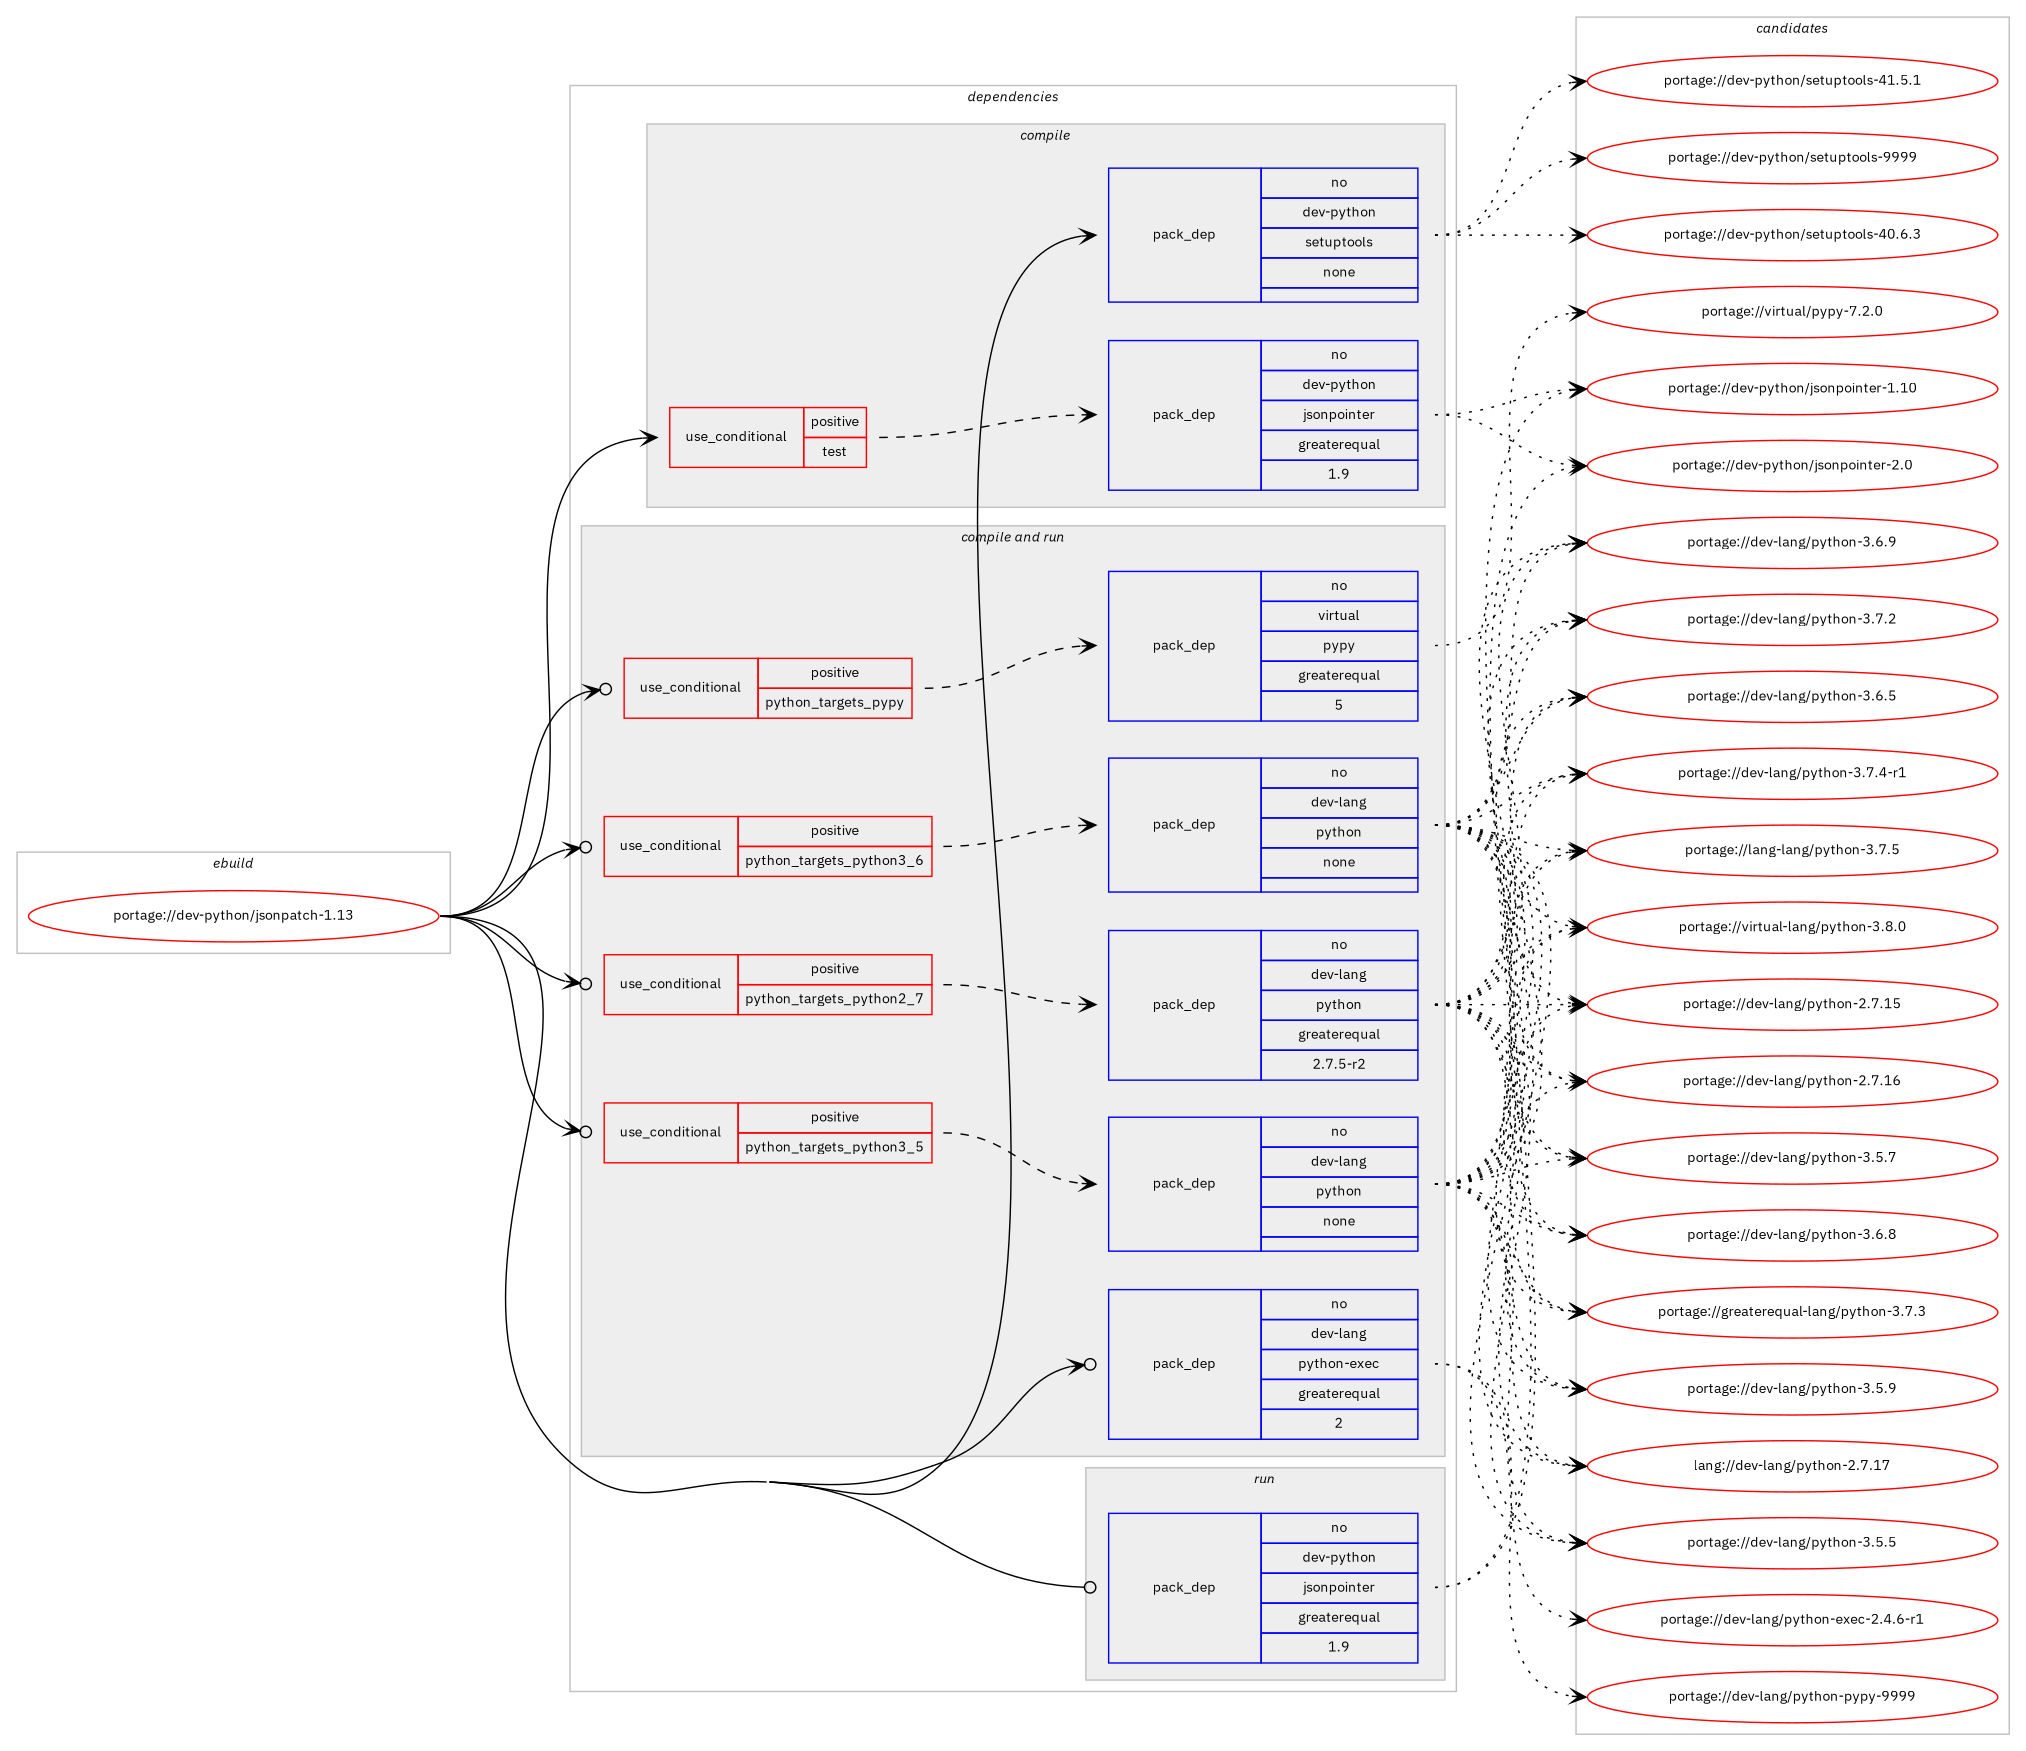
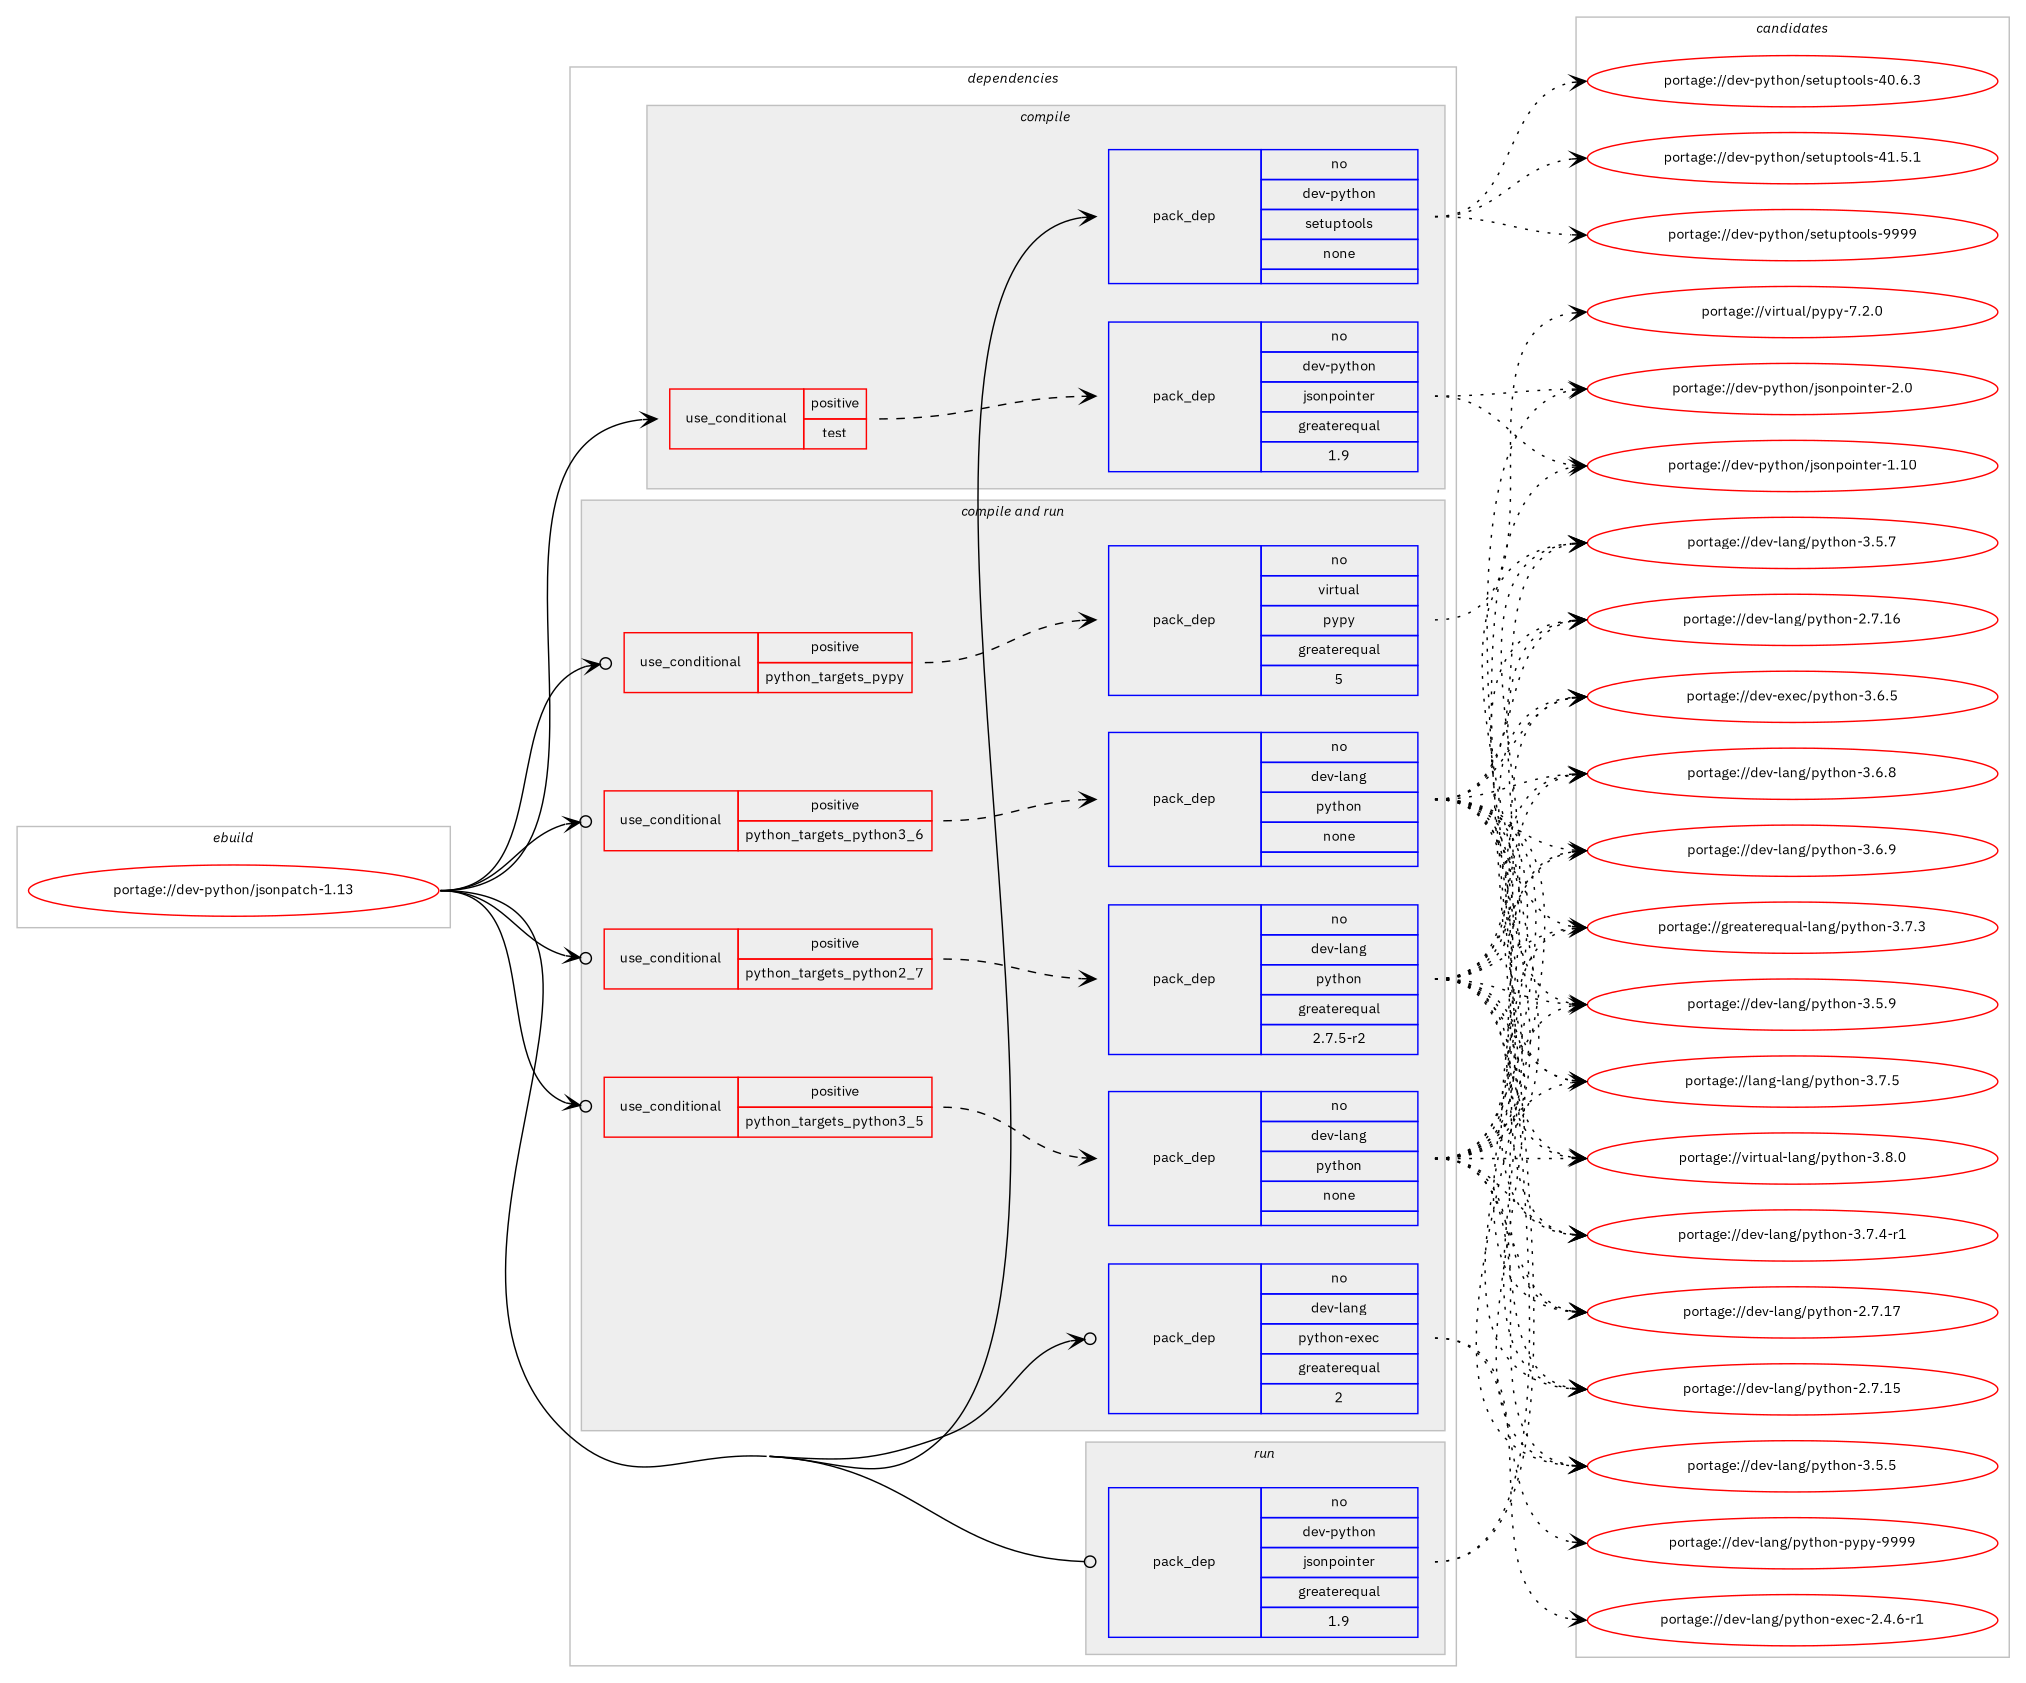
  digraph {
    compound=true
    concentrate=true
    fontname="IBM Plex Sans"
    fontsize=10
    newrank=true
    rankdir=LR
    ranksep=1.5
    node [color=red fontname="IBM Plex Sans" fontsize=10]
    edge [arrowhead=vee fontname="IBM Plex Sans" headport=w style=dotted tailport=e weight=100]
    n1 [label="portage://dev-python/jsonpatch-1.13" width=4]
    n2 [color=blue label=<<TABLE BORDER="0" CELLBORDER="1" CELLSPACING="0" CELLPADDING="4" WIDTH="220"><TR><TD ROWSPAN="6" CELLPADDING="30">pack_dep</TD></TR><TR><TD WIDTH="110">no</TD></TR><TR><TD>dev-python</TD></TR><TR><TD>jsonpointer</TD></TR><TR><TD>greaterequal</TD></TR><TR><TD>1.9</TD></TR></TABLE>> shape=none]
    n3 [label=<<TABLE BORDER="0" CELLBORDER="1" CELLSPACING="0" CELLPADDING="4"><TR><TD ROWSPAN="3" CELLPADDING="10">use_conditional</TD></TR><TR><TD>positive</TD></TR><TR><TD>test</TD></TR></TABLE>> shape=none]
    n4 [color=blue label=<<TABLE BORDER="0" CELLBORDER="1" CELLSPACING="0" CELLPADDING="4" WIDTH="220"><TR><TD ROWSPAN="6" CELLPADDING="30">pack_dep</TD></TR><TR><TD WIDTH="110">no</TD></TR><TR><TD>dev-python</TD></TR><TR><TD>setuptools</TD></TR><TR><TD>none</TD></TR><TR><TD></TD></TR></TABLE>> shape=none]
    n5 [color=blue label=<<TABLE BORDER="0" CELLBORDER="1" CELLSPACING="0" CELLPADDING="4" WIDTH="220"><TR><TD ROWSPAN="6" CELLPADDING="30">pack_dep</TD></TR><TR><TD WIDTH="110">no</TD></TR><TR><TD>virtual</TD></TR><TR><TD>pypy</TD></TR><TR><TD>greaterequal</TD></TR><TR><TD>5</TD></TR></TABLE>> shape=none]
    n6 [label=<<TABLE BORDER="0" CELLBORDER="1" CELLSPACING="0" CELLPADDING="4"><TR><TD ROWSPAN="3" CELLPADDING="10">use_conditional</TD></TR><TR><TD>positive</TD></TR><TR><TD>python_targets_pypy</TD></TR></TABLE>> shape=none]
    n7 [color=blue label=<<TABLE BORDER="0" CELLBORDER="1" CELLSPACING="0" CELLPADDING="4" WIDTH="220"><TR><TD ROWSPAN="6" CELLPADDING="30">pack_dep</TD></TR><TR><TD WIDTH="110">no</TD></TR><TR><TD>dev-lang</TD></TR><TR><TD>python</TD></TR><TR><TD>greaterequal</TD></TR><TR><TD>2.7.5-r2</TD></TR></TABLE>> shape=none]
    n8 [label=<<TABLE BORDER="0" CELLBORDER="1" CELLSPACING="0" CELLPADDING="4"><TR><TD ROWSPAN="3" CELLPADDING="10">use_conditional</TD></TR><TR><TD>positive</TD></TR><TR><TD>python_targets_python2_7</TD></TR></TABLE>> shape=none]
    n9 [color=blue label=<<TABLE BORDER="0" CELLBORDER="1" CELLSPACING="0" CELLPADDING="4" WIDTH="220"><TR><TD ROWSPAN="6" CELLPADDING="30">pack_dep</TD></TR><TR><TD WIDTH="110">no</TD></TR><TR><TD>dev-lang</TD></TR><TR><TD>python</TD></TR><TR><TD>none</TD></TR><TR><TD></TD></TR></TABLE>> shape=none]
    n10 [label=<<TABLE BORDER="0" CELLBORDER="1" CELLSPACING="0" CELLPADDING="4"><TR><TD ROWSPAN="3" CELLPADDING="10">use_conditional</TD></TR><TR><TD>positive</TD></TR><TR><TD>python_targets_python3_5</TD></TR></TABLE>> shape=none]
    n11 [color=blue label=<<TABLE BORDER="0" CELLBORDER="1" CELLSPACING="0" CELLPADDING="4" WIDTH="220"><TR><TD ROWSPAN="6" CELLPADDING="30">pack_dep</TD></TR><TR><TD WIDTH="110">no</TD></TR><TR><TD>dev-lang</TD></TR><TR><TD>python</TD></TR><TR><TD>none</TD></TR><TR><TD></TD></TR></TABLE>> shape=none]
    n12 [label=<<TABLE BORDER="0" CELLBORDER="1" CELLSPACING="0" CELLPADDING="4"><TR><TD ROWSPAN="3" CELLPADDING="10">use_conditional</TD></TR><TR><TD>positive</TD></TR><TR><TD>python_targets_python3_6</TD></TR></TABLE>> shape=none]
    n13 [color=blue label=<<TABLE BORDER="0" CELLBORDER="1" CELLSPACING="0" CELLPADDING="4" WIDTH="220"><TR><TD ROWSPAN="6" CELLPADDING="30">pack_dep</TD></TR><TR><TD WIDTH="110">no</TD></TR><TR><TD>dev-lang</TD></TR><TR><TD>python-exec</TD></TR><TR><TD>greaterequal</TD></TR><TR><TD>2</TD></TR></TABLE>> shape=none]
    n14 [color=blue label=<<TABLE BORDER="0" CELLBORDER="1" CELLSPACING="0" CELLPADDING="4" WIDTH="220"><TR><TD ROWSPAN="6" CELLPADDING="30">pack_dep</TD></TR><TR><TD WIDTH="110">no</TD></TR><TR><TD>dev-python</TD></TR><TR><TD>jsonpointer</TD></TR><TR><TD>greaterequal</TD></TR><TR><TD>1.9</TD></TR></TABLE>> shape=none]
    n15 [label="portage://dev-python/jsonpointer-1.10" width=4]
    n16 [label="portage://dev-python/jsonpointer-2.0" width=4]
    n17 [label="portage://dev-python/setuptools-40.6.3" width=4]
    n18 [label="portage://dev-python/setuptools-41.5.1" width=4]
    n19 [label="portage://dev-python/setuptools-9999" width=4]
    n20 [label="portage://virtual/pypy-7.2.0" width=4]
    n21 [label="portage://dev-lang/python-2.7.15" width=4]
    n22 [label="portage://dev-lang/python-2.7.16" width=4]
-   n23 [label="lang://dev-lang/python-2.7.17" width=4]
+   n23 [label="portage://dev-lang/python-2.7.17" width=4]
    n24 [label="portage://dev-lang/python-3.5.5" width=4]
    n25 [label="portage://dev-lang/python-3.5.7" width=4]
    n26 [label="portage://dev-lang/python-3.5.9" width=4]
-   n27 [label="portage://dev-lang/python-3.6.5" width=4]
+   n27 [label="portage://dev-exec/python-3.6.5" width=4]
    n28 [label="portage://dev-lang/python-3.6.8" width=4]
    n29 [label="portage://dev-lang/python-3.6.9" width=4]
-   n30 [label="portage://dev-lang/python-3.7.2" width=4]
    n31 [label="portage://greaterequal-lang/python-3.7.3" width=4]
    n32 [label="portage://dev-lang/python-3.7.4-r1" width=4]
    n33 [label="portage://lang-lang/python-3.7.5" width=4]
    n34 [label="portage://virtual-lang/python-3.8.0" width=4]
    n35 [label="portage://dev-lang/python-exec-2.4.6-r1" width=4]
    n36 [label="portage://dev-lang/python-pypy-9999" width=4]
    subgraph cluster_1 {
      color=gray
      label=<<i>ebuild</i>>
      rank=same
      n1
    }
    subgraph cluster_2 {
      color=gray
      label=<<i>dependencies</i>>
      subgraph cluster_3 {
        color=gray
        fillcolor="#eeeeee"
        label=<<i>compile</i>>
        style=filled
        subgraph sub_4 {
          color=gray
          fillcolor="#eeeeee"
          label=<<i>compile</i>>
          style=filled
          n3
          subgraph sub_5 {
            color=gray
            fillcolor="#eeeeee"
            label=<<i>compile</i>>
            style=filled
            n2
          }
        }
        subgraph sub_6 {
          color=gray
          fillcolor="#eeeeee"
          label=<<i>compile</i>>
          style=filled
          n4
        }
      }
      subgraph cluster_7 {
        color=gray
        fillcolor="#eeeeee"
        label=<<i>compile and run</i>>
        style=filled
        subgraph sub_8 {
          color=gray
          fillcolor="#eeeeee"
          label=<<i>compile and run</i>>
          style=filled
          n6
          subgraph sub_9 {
            color=gray
            fillcolor="#eeeeee"
            label=<<i>compile and run</i>>
            style=filled
            n5
          }
        }
        subgraph sub_10 {
          color=gray
          fillcolor="#eeeeee"
          label=<<i>compile and run</i>>
          style=filled
          n8
          subgraph sub_11 {
            color=gray
            fillcolor="#eeeeee"
            label=<<i>compile and run</i>>
            style=filled
            n7
          }
        }
        subgraph sub_12 {
          color=gray
          fillcolor="#eeeeee"
          label=<<i>compile and run</i>>
          style=filled
          n10
          subgraph sub_13 {
            color=gray
            fillcolor="#eeeeee"
            label=<<i>compile and run</i>>
            style=filled
            n9
          }
        }
        subgraph sub_14 {
          color=gray
          fillcolor="#eeeeee"
          label=<<i>compile and run</i>>
          style=filled
          n12
          subgraph sub_15 {
            color=gray
            fillcolor="#eeeeee"
            label=<<i>compile and run</i>>
            style=filled
            n11
          }
        }
        subgraph sub_16 {
          color=gray
          fillcolor="#eeeeee"
          label=<<i>compile and run</i>>
          style=filled
          n13
        }
      }
      subgraph cluster_17 {
        color=gray
        fillcolor="#eeeeee"
        label=<<i>run</i>>
        style=filled
        subgraph sub_18 {
          color=gray
          fillcolor="#eeeeee"
          label=<<i>run</i>>
          style=filled
          n14
        }
      }
    }
    subgraph cluster_19 {
      color=gray
      label=<<i>candidates</i>>
      rank=same
      subgraph sub_20 {
        color=black
        label=<<i>candidates</i>>
        nodesep=1
        rank=same
        n15
        n16
      }
      subgraph sub_21 {
        color=black
        label=<<i>candidates</i>>
        nodesep=1
        rank=same
        n17
        n18
        n19
      }
      subgraph sub_22 {
        color=black
        label=<<i>candidates</i>>
        nodesep=1
        rank=same
        n20
      }
      subgraph sub_23 {
        color=black
        label=<<i>candidates</i>>
        nodesep=1
        rank=same
        n21
        n22
        n23
        n24
        n25
        n26
        n27
        n28
        n29
-       n30
        n31
        n32
        n33
        n34
      }
      subgraph sub_24 {
        color=black
        label=<<i>candidates</i>>
        nodesep=1
        rank=same
        n21
        n22
        n23
        n24
        n25
        n26
        n27
        n28
        n29
-       n30
        n31
        n32
        n33
        n34
      }
      subgraph sub_25 {
        color=black
        label=<<i>candidates</i>>
        nodesep=1
        rank=same
        n21
        n22
        n23
        n24
        n25
        n26
        n27
        n28
        n29
-       n30
        n31
        n32
        n33
        n34
      }
      subgraph sub_26 {
        color=black
        label=<<i>candidates</i>>
        nodesep=1
        rank=same
        n35
        n36
      }
      subgraph sub_27 {
        color=black
        label=<<i>candidates</i>>
        nodesep=1
        rank=same
        n15
        n16
      }
    }
    n1 -> n3 [style=solid weight=20]
    n1 -> n4 [style=solid weight=20]
    n1 -> n6 [arrowhead=odotvee style=solid weight=20]
    n1 -> n8 [arrowhead=odotvee style=solid weight=20]
    n1 -> n10 [arrowhead=odotvee style=solid weight=20]
    n1 -> n12 [arrowhead=odotvee style=solid weight=20]
    n1 -> n13 [arrowhead=odotvee style=solid weight=20]
    n1 -> n14 [arrowhead=odot style=solid weight=20]
    n2 -> n15
    n2 -> n16
    n3 -> n2 [style=dashed weight=20]
    n4 -> n17
    n4 -> n18
    n4 -> n19
    n5 -> n20
    n6 -> n5 [style=dashed weight=20]
    n7 -> n21
    n7 -> n22
    n7 -> n23
    n7 -> n24
    n7 -> n25
    n7 -> n26
    n7 -> n27
    n7 -> n28
    n7 -> n29
-   n7 -> n30
    n7 -> n31
    n7 -> n32
    n7 -> n33
    n7 -> n34
    n8 -> n7 [style=dashed weight=20]
    n9 -> n21
    n9 -> n22
    n9 -> n23
    n9 -> n24
    n9 -> n25
    n9 -> n26
    n9 -> n27
    n9 -> n28
    n9 -> n29
-   n9 -> n30
    n9 -> n31
    n9 -> n32
    n9 -> n33
    n9 -> n34
    n10 -> n9 [style=dashed weight=20]
    n11 -> n21
    n11 -> n22
    n11 -> n23
    n11 -> n24
    n11 -> n25
    n11 -> n26
    n11 -> n27
    n11 -> n28
    n11 -> n29
-   n11 -> n30
    n11 -> n31
    n11 -> n32
    n11 -> n33
    n11 -> n34
    n12 -> n11 [style=dashed weight=20]
    n13 -> n35
    n13 -> n36
    n14 -> n15
    n14 -> n16
  }
